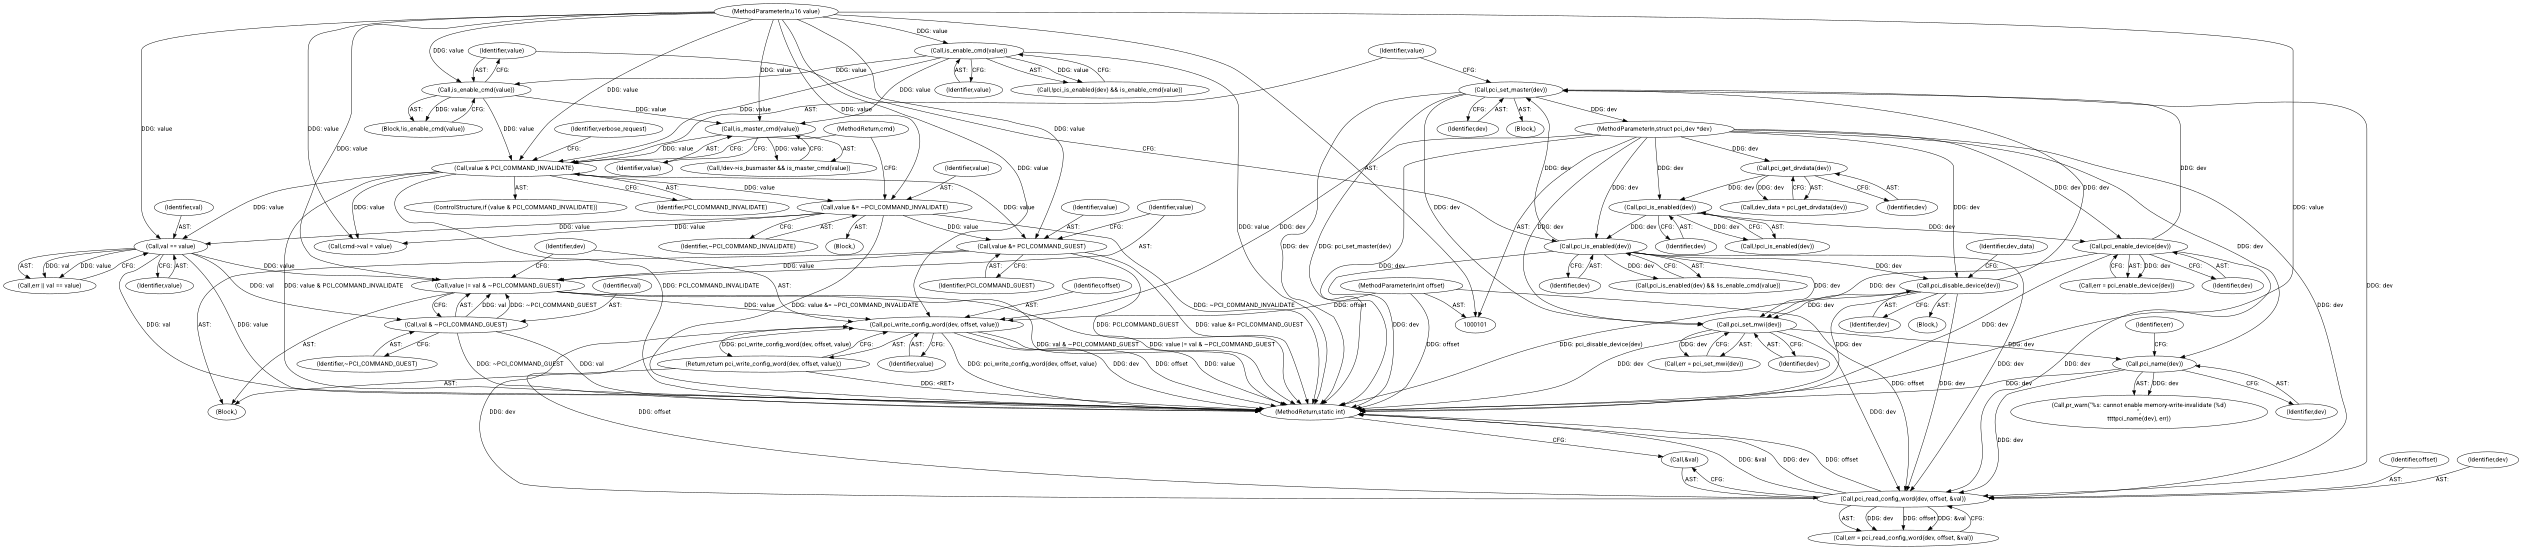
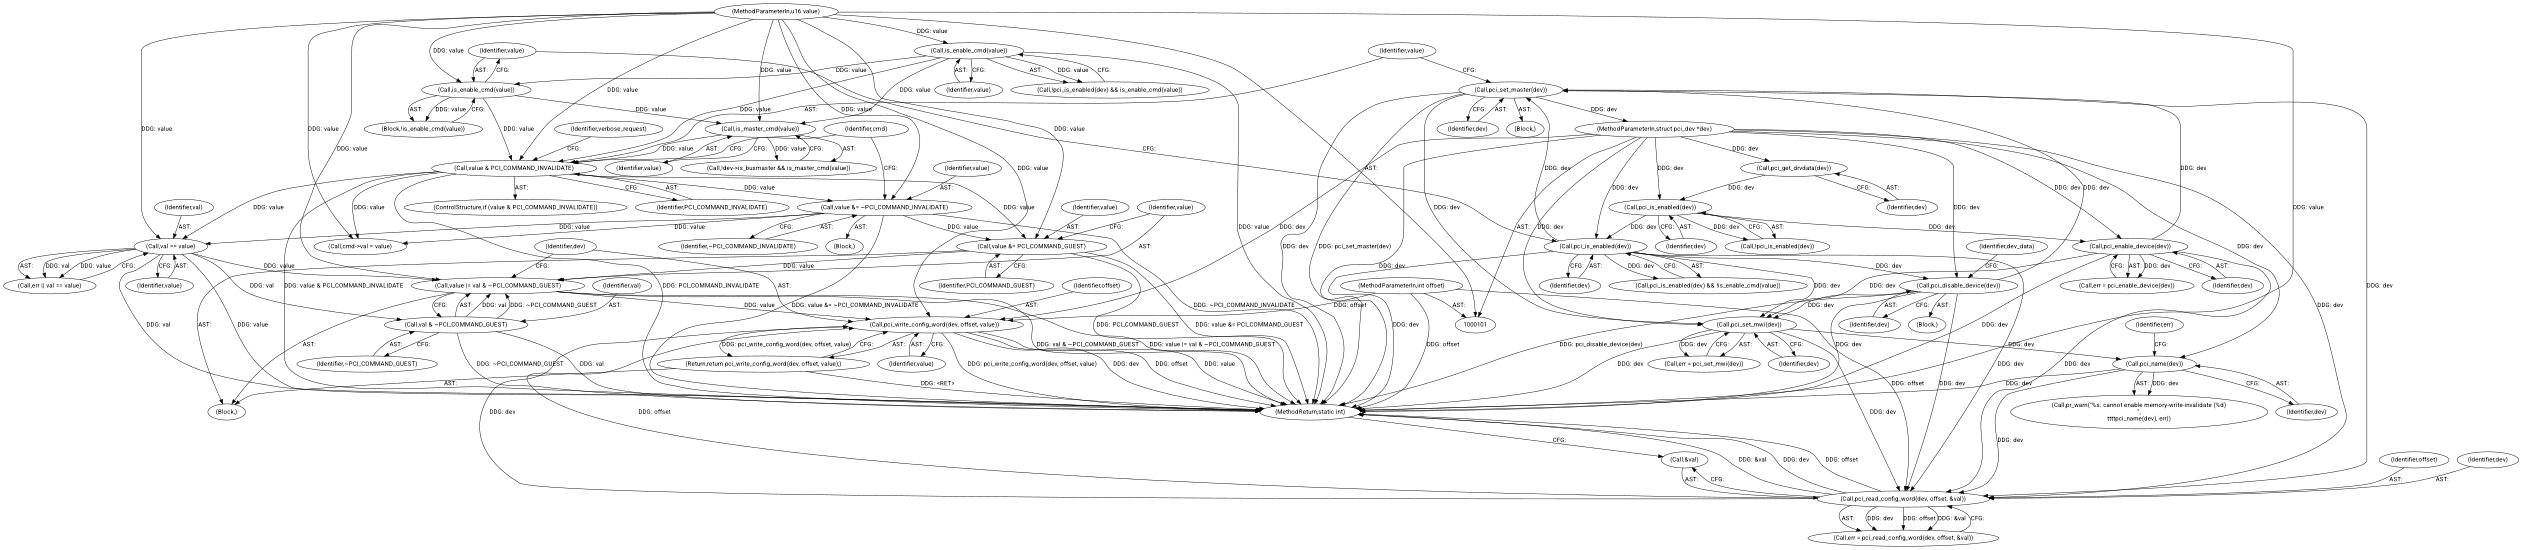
  digraph {
    fontname=Roboto
    node [fontname=Roboto]
    edge [fontname=Roboto]
    n1 [label="(Call,pci_write_config_word(dev, offset, value))"]
    n2 [label="(Return,return pci_write_config_word(dev, offset, value);)"]
    n3 [label="(MethodReturn,static int)"]
    n4 [label="(Identifier,value)"]
    n5 [label="(Block,)"]
    n6 [label="(Call,&val)"]
    n7 [label="(Call,pci_read_config_word(dev, offset, &val))"]
    n8 [label="(Call,err = pci_read_config_word(dev, offset, &val))"]
    n9 [label="(Call,pci_set_master(dev))"]
    n10 [label="(Call,pci_set_mwi(dev))"]
    n11 [label="(Identifier,dev)"]
    n12 [label="(Block,)"]
    n13 [label="(MethodParameterIn,struct pci_dev *dev)"]
    n14 [label="(Call,pci_name(dev))"]
    n15 [label="(Identifier,dev)"]
    n16 [label="(Call,err = pci_set_mwi(dev))"]
    n17 [label="(Call,pci_disable_device(dev))"]
    n18 [label="(Block,)"]
    n19 [label="(Identifier,dev)"]
    n20 [label="(Call,pci_is_enabled(dev))"]
    n21 [label="(Identifier,dev)"]
    n22 [label="(Call,pci_is_enabled(dev) && !is_enable_cmd(value))"]
    n23 [label="(Call,pci_is_enabled(dev))"]
    n24 [label="(Call,pci_enable_device(dev))"]
    n25 [label="(Identifier,dev)"]
    n26 [label="(Call,!pci_is_enabled(dev))"]
    n27 [label="(Identifier,dev)"]
    n28 [label="(Call,err = pci_enable_device(dev))"]
    n29 [label="(Call,pci_get_drvdata(dev))"]
    n30 [label="(Identifier,dev)"]
-   n31 [label="(Call,dev_data = pci_get_drvdata(dev))"]
    1000101
    n33 [label="(Call,pr_warn(\"%s: cannot enable memory-write-invalidate (%d)\n\",\n\t\t\t\tpci_name(dev), err))"]
    n34 [label="(Identifier,dev)"]
    n35 [label="(MethodParameterIn,int offset)"]
    n36 [label="(Call,value |= val & ~PCI_COMMAND_GUEST)"]
    n37 [label="(Call,val & ~PCI_COMMAND_GUEST)"]
    n38 [label="(Identifier,~PCI_COMMAND_GUEST)"]
    n39 [label="(Call,value &= PCI_COMMAND_GUEST)"]
    n40 [label="(Identifier,PCI_COMMAND_GUEST)"]
    n41 [label="(Call,val == value)"]
    n42 [label="(Call,err || val == value)"]
    n43 [label="(Identifier,value)"]
    n44 [label="(MethodParameterIn,u16 value)"]
    n45 [label="(Call,value &= ~PCI_COMMAND_INVALIDATE)"]
    n46 [label="(Call,value & PCI_COMMAND_INVALIDATE)"]
    n47 [label="(Call,is_master_cmd(value))"]
    n48 [label="(Call,is_enable_cmd(value))"]
    n49 [label="(Call,is_enable_cmd(value))"]
    n50 [label="(Call,cmd->val = value)"]
    n51 [label="(Identifier,~PCI_COMMAND_INVALIDATE)"]
    n52 [label="(Block,)"]
    n53 [label="(Identifier,PCI_COMMAND_INVALIDATE)"]
    n54 [label="(ControlStructure,if (value & PCI_COMMAND_INVALIDATE))"]
    n55 [label="(Call,!dev->is_busmaster && is_master_cmd(value))"]
    n56 [label="(Identifier,value)"]
    n57 [label="(Block,!is_enable_cmd(value))"]
    n58 [label="(Identifier,value)"]
    n59 [label="(Call,!pci_is_enabled(dev) && is_enable_cmd(value))"]
    n60 [label="(Identifier,value)"]
    n61 [label="(Identifier,offset)"]
    n62 [label="(Identifier,dev)"]
    n63 [label="(Identifier,value)"]
    n64 [label="(Identifier,offset)"]
    n65 [label="(Identifier,dev_data)"]
    n66 [label="(Identifier,value)"]
    n67 [label="(Identifier,val)"]
    n68 [label="(Identifier,value)"]
    n69 [label="(Identifier,value)"]
    n70 [label="(Identifier,verbose_request)"]
-   n71 [label="(MethodReturn,cmd)"]
+   n71 [label="(Identifier,cmd)"]
    n72 [label="(Identifier,err)"]
    n73 [label="(Identifier,val)"]
    n74 [label="(Identifier,dev)"]
    n1 -> n2 [label="AST: "]
    n1 -> n2 [label="DDG: pci_write_config_word(dev, offset, value)"]
    n1 -> n3 [label="DDG: pci_write_config_word(dev, offset, value)"]
    n1 -> n3 [label="DDG: dev"]
    n1 -> n3 [label="DDG: offset"]
    n1 -> n3 [label="DDG: value"]
    n1 -> n4 [label="CFG: "]
    n2 -> n1 [label="CFG: "]
    n2 -> n3 [label="DDG: <RET>"]
    n2 -> n5 [label="AST: "]
    n3 -> n6 [label="CFG: "]
    n4 -> n1 [label="AST: "]
    n6 -> n7 [label="AST: "]
    n7 -> n1 [label="DDG: dev"]
    n7 -> n1 [label="DDG: offset"]
    n7 -> n3 [label="DDG: &val"]
    n7 -> n3 [label="DDG: dev"]
    n7 -> n3 [label="DDG: offset"]
    n7 -> n6 [label="CFG: "]
    n7 -> n8 [label="AST: "]
    n7 -> n8 [label="DDG: dev"]
    n7 -> n8 [label="DDG: offset"]
    n7 -> n8 [label="DDG: &val"]
    n8 -> n7 [label="CFG: "]
    n9 -> n3 [label="DDG: dev"]
    n9 -> n3 [label="DDG: pci_set_master(dev)"]
    n9 -> n7 [label="DDG: dev"]
    n9 -> n10 [label="DDG: dev"]
    n9 -> n11 [label="CFG: "]
    n9 -> n12 [label="AST: "]
    n9 -> n13 [label="DDG: dev"]
    n10 -> n3 [label="DDG: dev"]
    n10 -> n7 [label="DDG: dev"]
    n10 -> n14 [label="DDG: dev"]
    n10 -> n15 [label="CFG: "]
    n10 -> n16 [label="AST: "]
    n10 -> n16 [label="DDG: dev"]
    n11 -> n9 [label="AST: "]
    n13 -> n1 [label="DDG: dev"]
    n13 -> n3 [label="DDG: dev"]
    n13 -> n7 [label="DDG: dev"]
    n13 -> n10 [label="DDG: dev"]
    n13 -> n14 [label="DDG: dev"]
    n13 -> n17 [label="DDG: dev"]
    n13 -> n20 [label="DDG: dev"]
    n13 -> n23 [label="DDG: dev"]
    n13 -> n24 [label="DDG: dev"]
    n13 -> n29 [label="DDG: dev"]
    n13 -> 1000101 [label="AST: "]
    n14 -> n3 [label="DDG: dev"]
    n14 -> n7 [label="DDG: dev"]
    n14 -> n33 [label="AST: "]
    n14 -> n33 [label="DDG: dev"]
    n14 -> n34 [label="CFG: "]
    n15 -> n10 [label="AST: "]
    n16 -> n10 [label="CFG: "]
    n17 -> n3 [label="DDG: dev"]
    n17 -> n3 [label="DDG: pci_disable_device(dev)"]
    n17 -> n7 [label="DDG: dev"]
    n17 -> n9 [label="DDG: dev"]
    n17 -> n10 [label="DDG: dev"]
    n17 -> n18 [label="AST: "]
    n17 -> n19 [label="CFG: "]
    n19 -> n17 [label="AST: "]
    n20 -> n3 [label="DDG: dev"]
    n20 -> n7 [label="DDG: dev"]
    n20 -> n9 [label="DDG: dev"]
    n20 -> n10 [label="DDG: dev"]
    n20 -> n17 [label="DDG: dev"]
    n20 -> n21 [label="CFG: "]
    n20 -> n22 [label="AST: "]
    n20 -> n22 [label="DDG: dev"]
    n21 -> n20 [label="AST: "]
    n22 -> n20 [label="CFG: "]
    n23 -> n20 [label="DDG: dev"]
    n23 -> n24 [label="DDG: dev"]
    n23 -> n25 [label="CFG: "]
    n23 -> n26 [label="AST: "]
    n23 -> n26 [label="DDG: dev"]
    n24 -> n3 [label="DDG: dev"]
    n24 -> n7 [label="DDG: dev"]
    n24 -> n9 [label="DDG: dev"]
    n24 -> n10 [label="DDG: dev"]
    n24 -> n27 [label="CFG: "]
    n24 -> n28 [label="AST: "]
    n24 -> n28 [label="DDG: dev"]
    n25 -> n23 [label="AST: "]
    n26 -> n23 [label="CFG: "]
    n27 -> n24 [label="AST: "]
    n28 -> n24 [label="CFG: "]
    n29 -> n23 [label="DDG: dev"]
    n29 -> n30 [label="CFG: "]
-   n29 -> n31 [label="AST: "]
-   n29 -> n31 [label="DDG: dev"]
    n30 -> n29 [label="AST: "]
-   n31 -> n29 [label="CFG: "]
    n34 -> n14 [label="AST: "]
    n35 -> n1 [label="DDG: offset"]
    n35 -> n3 [label="DDG: offset"]
    n35 -> n7 [label="DDG: offset"]
    n35 -> 1000101 [label="AST: "]
    n36 -> n1 [label="DDG: value"]
    n36 -> n3 [label="DDG: val & ~PCI_COMMAND_GUEST"]
    n36 -> n3 [label="DDG: value |= val & ~PCI_COMMAND_GUEST"]
    n36 -> n5 [label="AST: "]
    n36 -> n37 [label="CFG: "]
    n37 -> n3 [label="DDG: ~PCI_COMMAND_GUEST"]
    n37 -> n3 [label="DDG: val"]
    n37 -> n36 [label="AST: "]
    n37 -> n36 [label="DDG: val"]
    n37 -> n36 [label="DDG: ~PCI_COMMAND_GUEST"]
    n37 -> n38 [label="CFG: "]
    n38 -> n37 [label="AST: "]
    n39 -> n3 [label="DDG: PCI_COMMAND_GUEST"]
    n39 -> n3 [label="DDG: value &= PCI_COMMAND_GUEST"]
    n39 -> n5 [label="AST: "]
    n39 -> n36 [label="DDG: value"]
    n39 -> n40 [label="CFG: "]
    n40 -> n39 [label="AST: "]
    n41 -> n3 [label="DDG: val"]
    n41 -> n3 [label="DDG: value"]
    n41 -> n36 [label="DDG: value"]
    n41 -> n37 [label="DDG: val"]
    n41 -> n42 [label="AST: "]
    n41 -> n42 [label="DDG: val"]
    n41 -> n42 [label="DDG: value"]
    n41 -> n43 [label="CFG: "]
    n42 -> n41 [label="CFG: "]
    n43 -> n41 [label="AST: "]
    n44 -> n1 [label="DDG: value"]
    n44 -> n3 [label="DDG: value"]
    n44 -> 1000101 [label="AST: "]
    n44 -> n36 [label="DDG: value"]
    n44 -> n39 [label="DDG: value"]
    n44 -> n41 [label="DDG: value"]
    n44 -> n45 [label="DDG: value"]
    n44 -> n46 [label="DDG: value"]
    n44 -> n47 [label="DDG: value"]
    n44 -> n48 [label="DDG: value"]
    n44 -> n49 [label="DDG: value"]
    n44 -> n50 [label="DDG: value"]
    n45 -> n3 [label="DDG: ~PCI_COMMAND_INVALIDATE"]
    n45 -> n3 [label="DDG: value &= ~PCI_COMMAND_INVALIDATE"]
    n45 -> n39 [label="DDG: value"]
    n45 -> n41 [label="DDG: value"]
    n45 -> n50 [label="DDG: value"]
    n45 -> n51 [label="CFG: "]
    n45 -> n52 [label="AST: "]
    n46 -> n3 [label="DDG: PCI_COMMAND_INVALIDATE"]
    n46 -> n3 [label="DDG: value & PCI_COMMAND_INVALIDATE"]
    n46 -> n39 [label="DDG: value"]
    n46 -> n41 [label="DDG: value"]
    n46 -> n45 [label="DDG: value"]
    n46 -> n50 [label="DDG: value"]
    n46 -> n53 [label="CFG: "]
    n46 -> n54 [label="AST: "]
    n47 -> n46 [label="DDG: value"]
    n47 -> n55 [label="AST: "]
    n47 -> n55 [label="DDG: value"]
    n47 -> n56 [label="CFG: "]
    n48 -> n46 [label="DDG: value"]
    n48 -> n47 [label="DDG: value"]
    n48 -> n57 [label="AST: "]
    n48 -> n57 [label="DDG: value"]
    n48 -> n58 [label="CFG: "]
    n49 -> n3 [label="DDG: value"]
    n49 -> n46 [label="DDG: value"]
    n49 -> n47 [label="DDG: value"]
    n49 -> n48 [label="DDG: value"]
    n49 -> n59 [label="AST: "]
    n49 -> n59 [label="DDG: value"]
    n49 -> n60 [label="CFG: "]
    n51 -> n45 [label="AST: "]
    n53 -> n46 [label="AST: "]
    n55 -> n47 [label="CFG: "]
    n56 -> n47 [label="AST: "]
    n57 -> n48 [label="CFG: "]
    n58 -> n20 [label="CFG: "]
    n58 -> n48 [label="AST: "]
    n59 -> n49 [label="CFG: "]
    n60 -> n49 [label="AST: "]
    n61 -> n1 [label="AST: "]
    n62 -> n1 [label="AST: "]
    n62 -> n36 [label="CFG: "]
    n63 -> n39 [label="AST: "]
    n64 -> n7 [label="AST: "]
    n65 -> n17 [label="CFG: "]
    n66 -> n36 [label="AST: "]
    n66 -> n39 [label="CFG: "]
    n67 -> n37 [label="AST: "]
    n68 -> n45 [label="AST: "]
    n69 -> n9 [label="CFG: "]
    n69 -> n46 [label="AST: "]
    n70 -> n46 [label="CFG: "]
    n71 -> n45 [label="CFG: "]
    n71 -> n46 [label="CFG: "]
    n72 -> n14 [label="CFG: "]
    n73 -> n41 [label="AST: "]
    n74 -> n7 [label="AST: "]
  }
